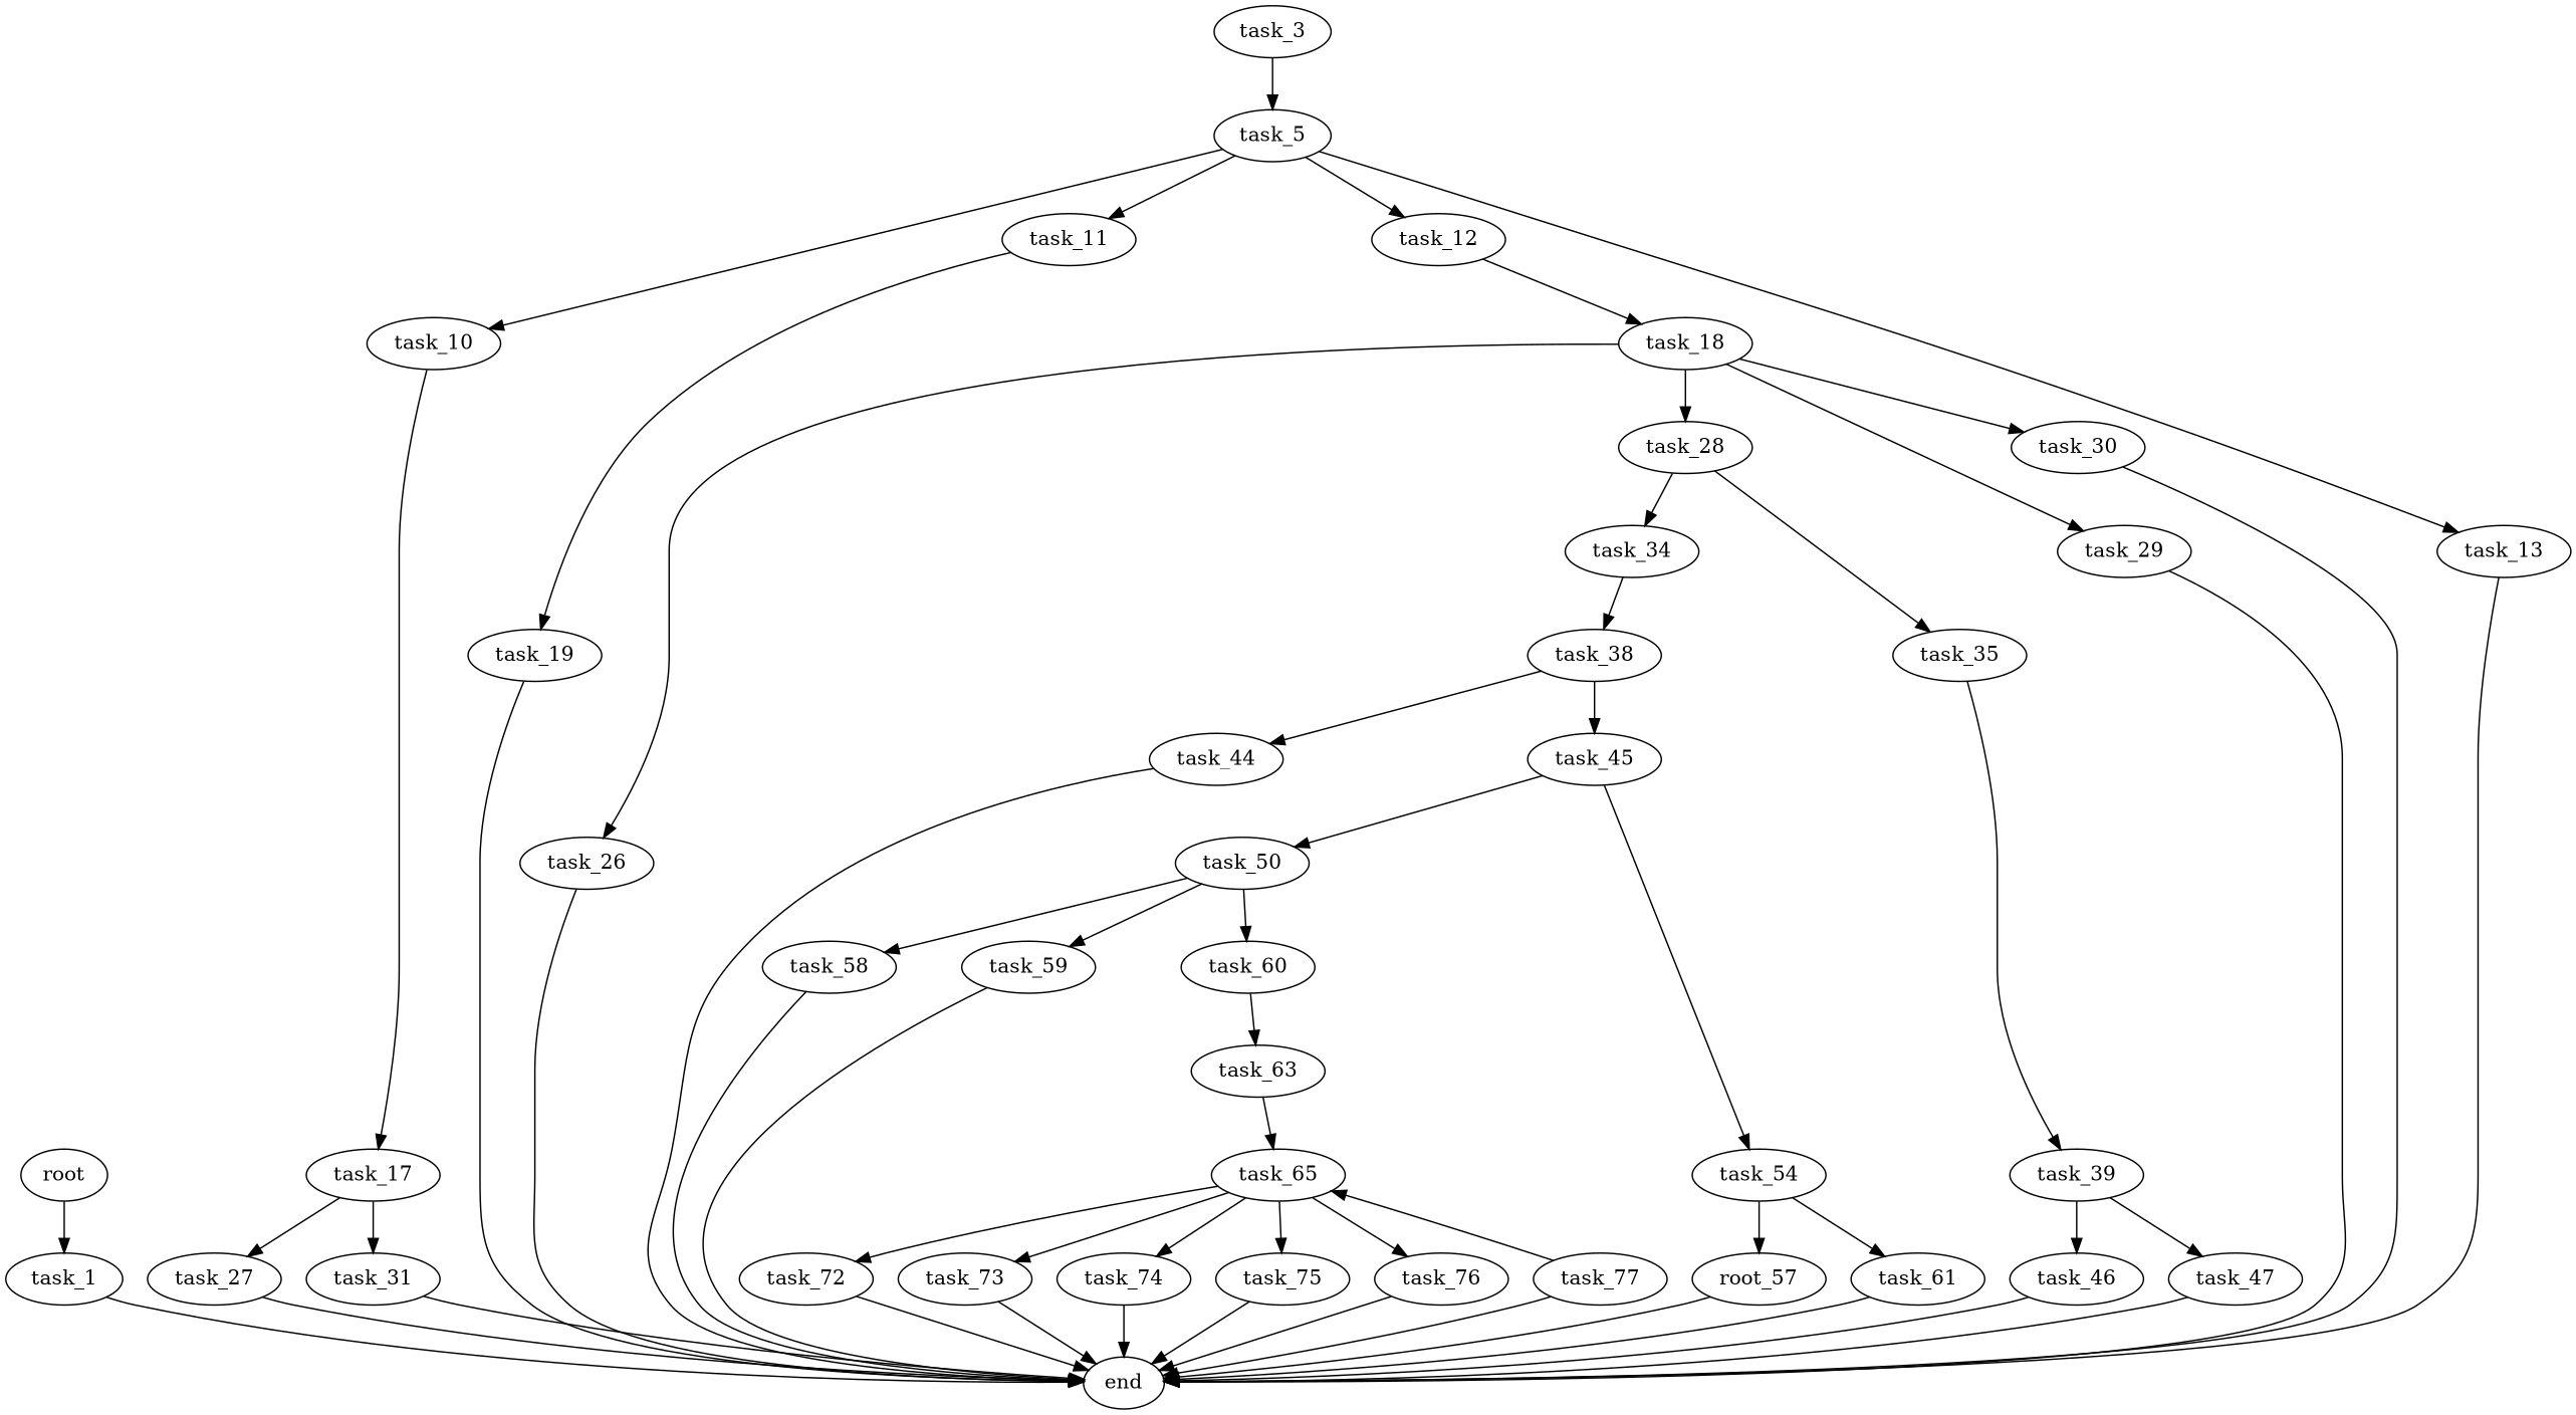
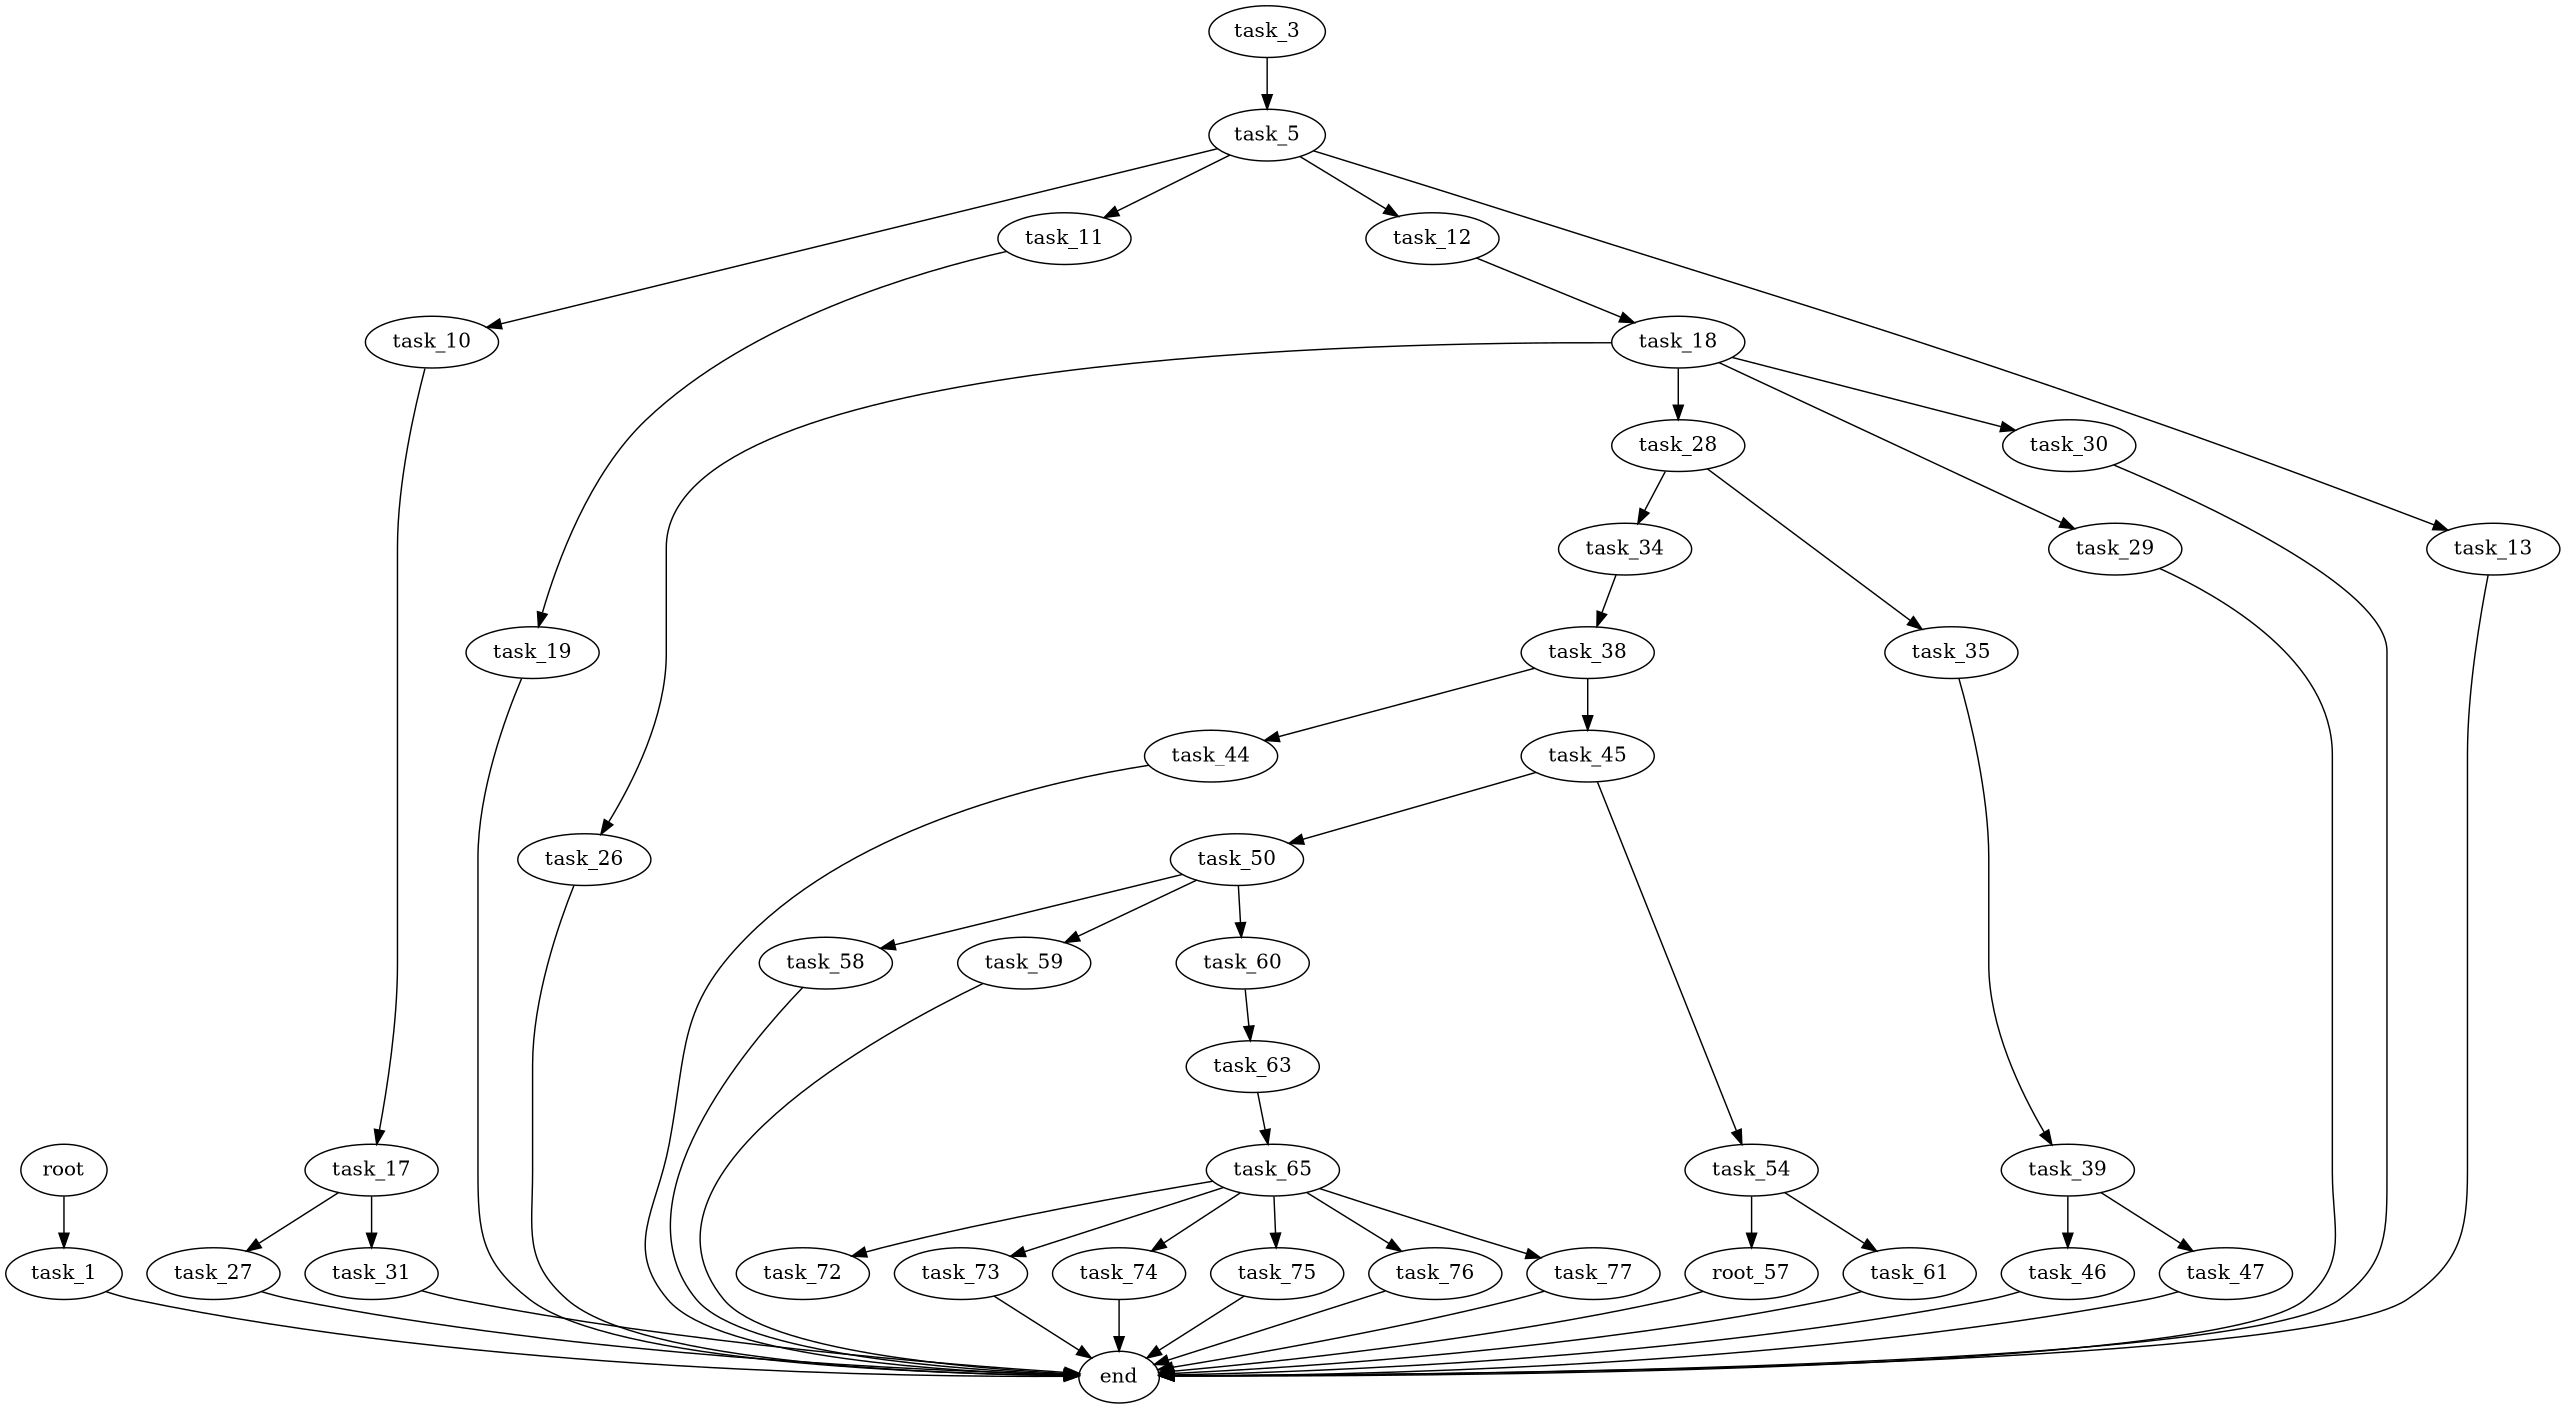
  digraph {
    root
    task_1
    end
    task_3
    task_5
    task_10
    task_11
    task_12
    task_13
    task_17
    task_19
    task_18
    task_27
    task_31
    task_26
    task_28
    task_29
    task_30
    task_34
    task_35
    task_38
    task_39
    task_44
    task_45
    task_46
    task_47
    task_50
    n28 [label=task_54]
    task_58
    task_59
    task_60
    n32 [label=root_57]
    task_61
    task_63
    task_65
    task_72
    task_73
    task_74
    task_75
    task_76
    task_77
    root -> task_1
    task_1 -> end
    task_3 -> task_5
    task_5 -> task_10
    task_5 -> task_11
    task_5 -> task_12
    task_5 -> task_13
    task_10 -> task_17
    task_11 -> task_19
    task_12 -> task_18
    task_13 -> end
    task_17 -> task_27
    task_17 -> task_31
    task_19 -> end
    task_18 -> task_26
    task_18 -> task_28
    task_18 -> task_29
    task_18 -> task_30
    task_27 -> end
    task_31 -> end
    task_26 -> end
    task_28 -> task_34
    task_28 -> task_35
    task_29 -> end
    task_30 -> end
    task_34 -> task_38
    task_35 -> task_39
    task_38 -> task_44
    task_38 -> task_45
    task_39 -> task_46
    task_39 -> task_47
    task_44 -> end
    task_45 -> task_50
    task_45 -> n28
    task_46 -> end
    task_47 -> end
    task_50 -> task_58
    task_50 -> task_59
    task_50 -> task_60
    n28 -> n32
    n28 -> task_61
    task_58 -> end
    task_59 -> end
    task_60 -> task_63
    n32 -> end
    task_61 -> end
    task_63 -> task_65
    task_65 -> task_72
    task_65 -> task_73
    task_65 -> task_74
    task_65 -> task_75
    task_65 -> task_76
-   task_77 -> task_65
-   task_72 -> end
+   task_65 -> task_77
    task_73 -> end
    task_74 -> end
    task_75 -> end
    task_76 -> end
    task_77 -> end
  }
